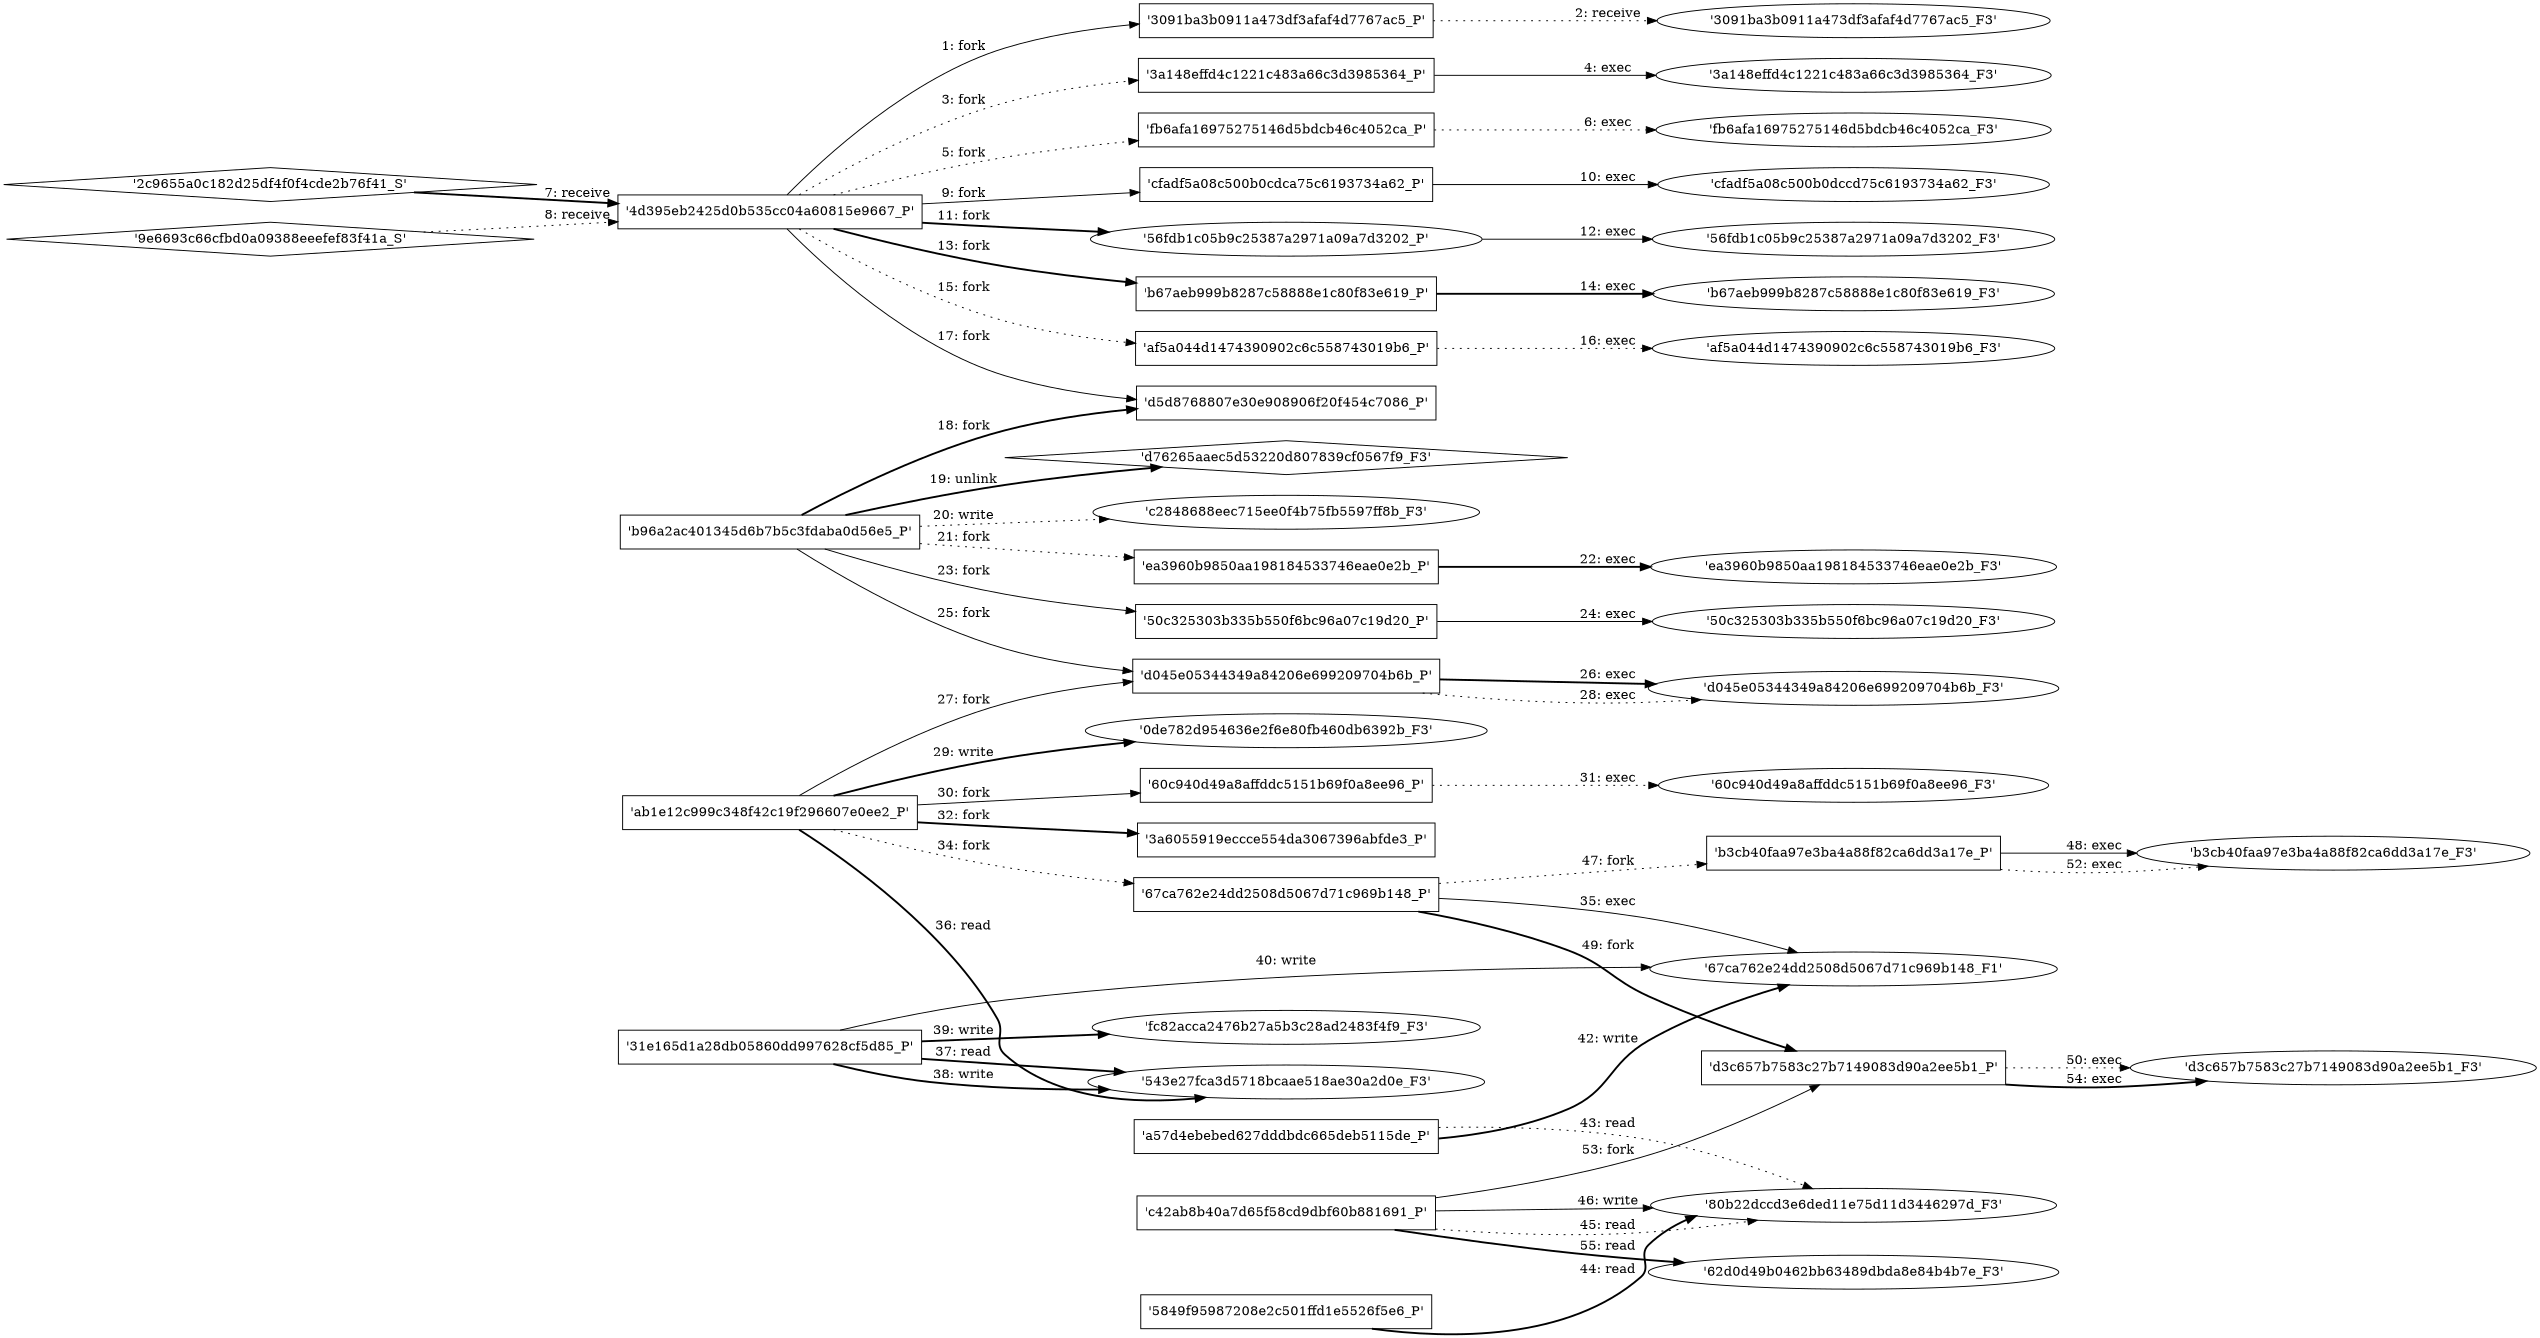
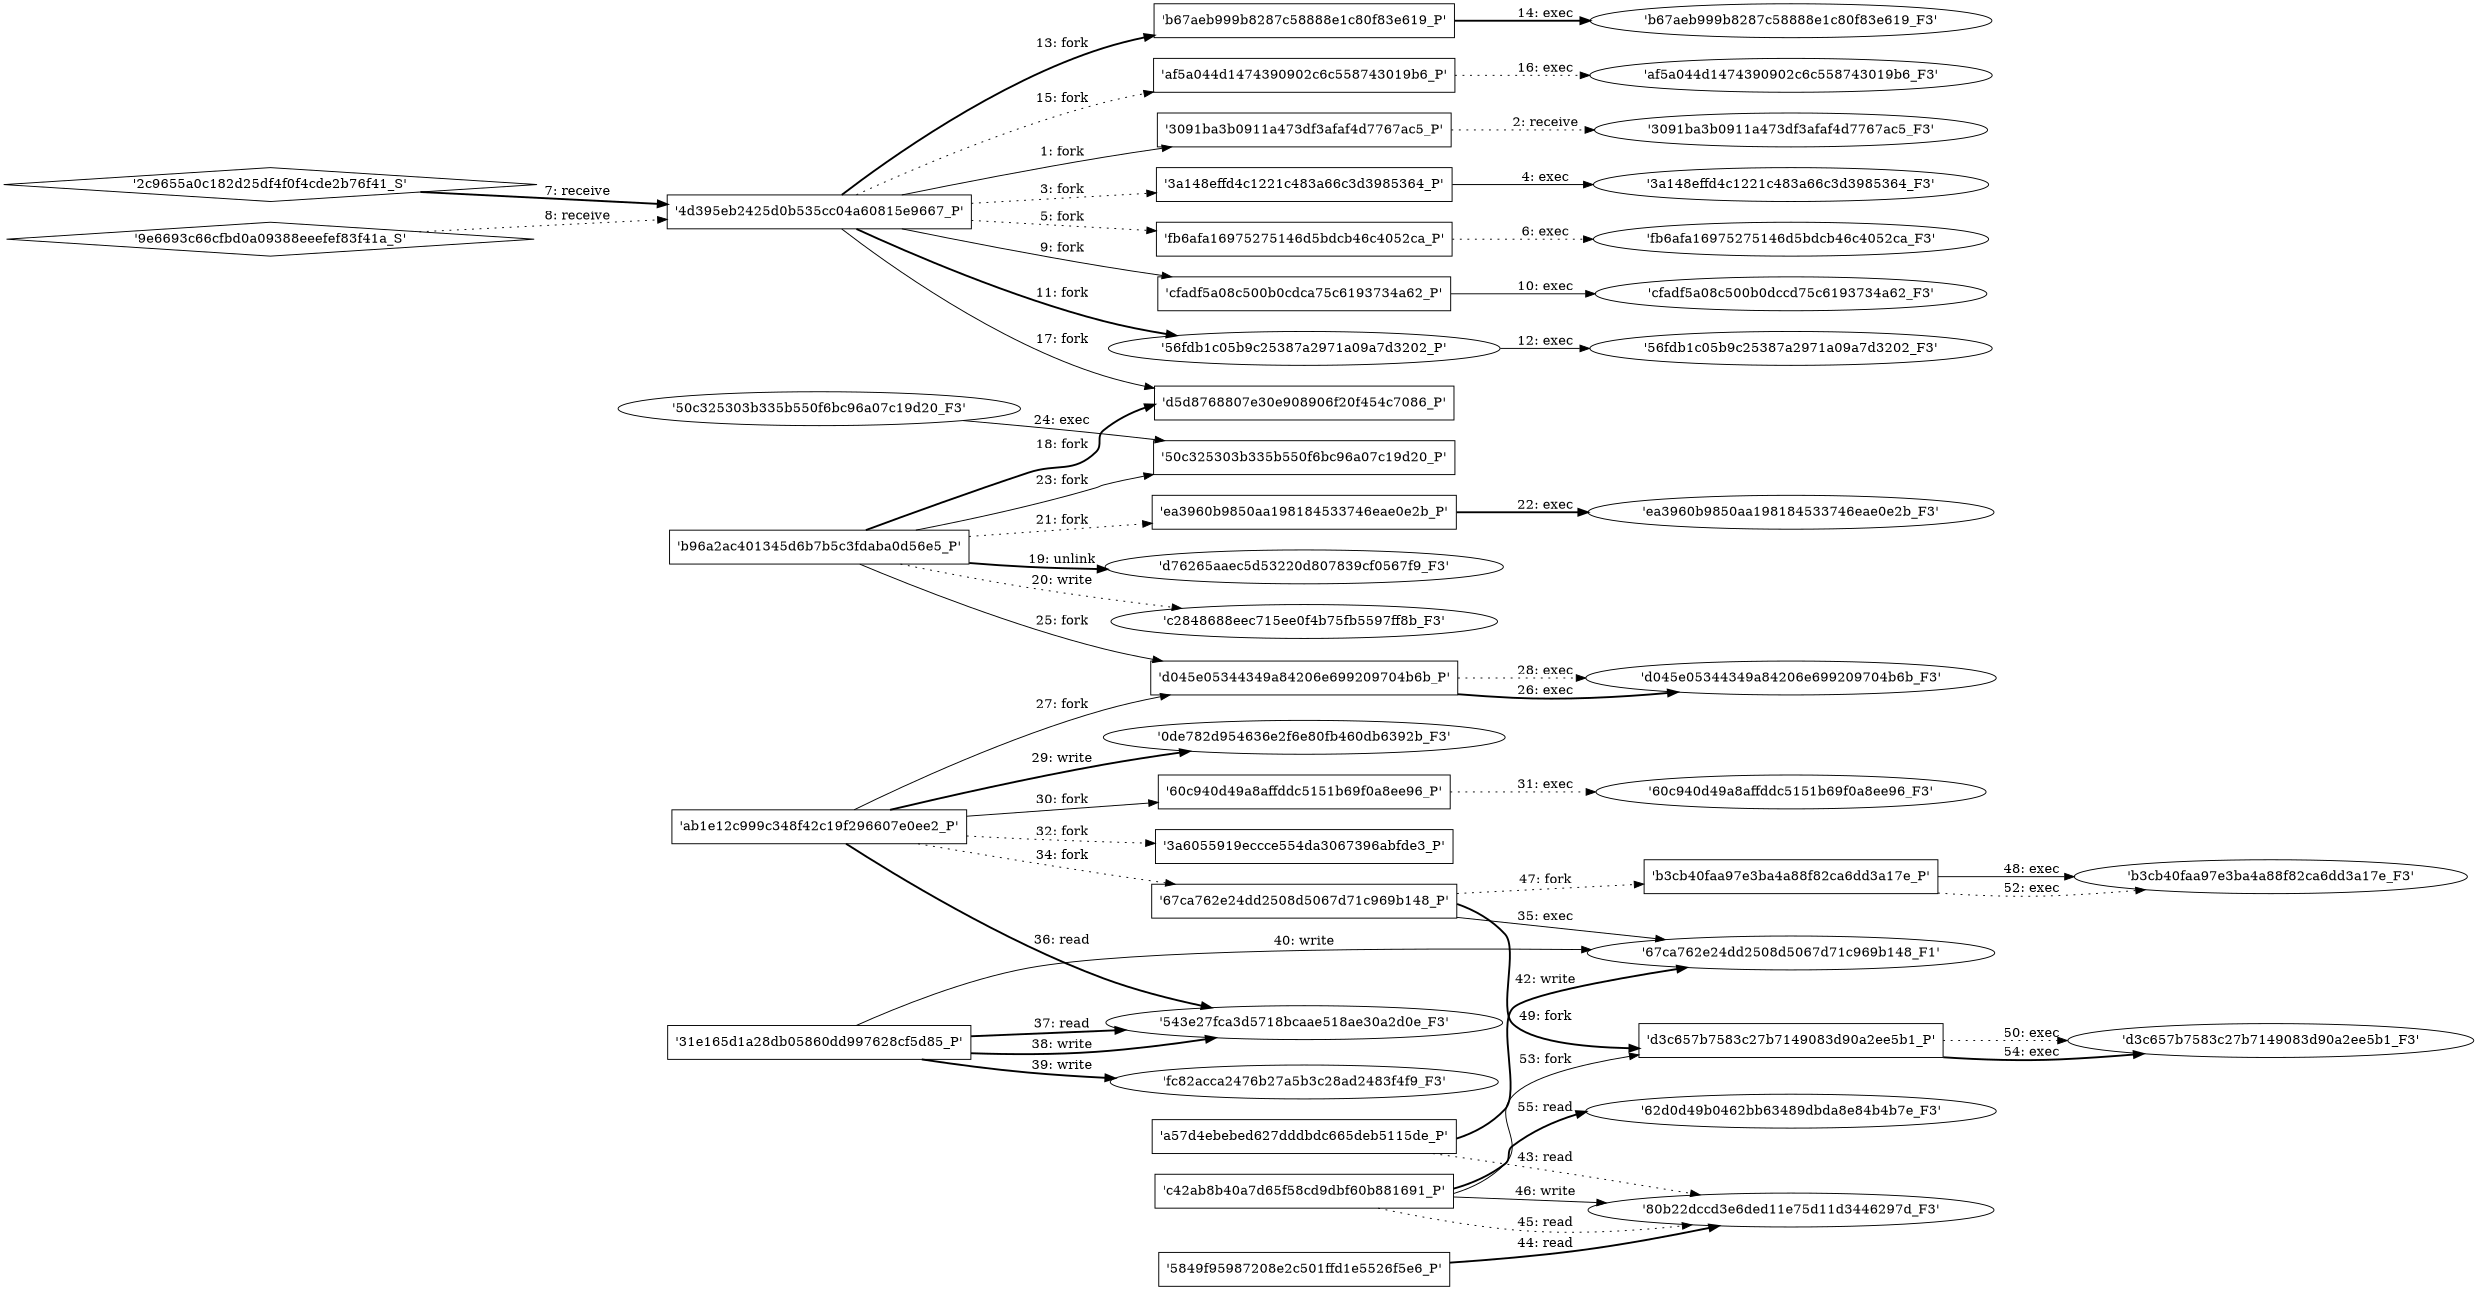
  digraph {
    engine=neato
    fixedsize=false
    fontsize=10
    nodesep=0.3
    rankdir=LR
    ranksep=0
    splines=true
    node [node_type=Process shape=box]
    edge [style=bold]
    "'4d395eb2425d0b535cc04a60815e9667_P'"
    "'3091ba3b0911a473df3afaf4d7767ac5_P'"
    "'3a148effd4c1221c483a66c3d3985364_P'"
    "'fb6afa16975275146d5bdcb46c4052ca_P'"
    "'cfadf5a08c500b0cdca75c6193734a62_P'"
    "'56fdb1c05b9c25387a2971a09a7d3202_P'" [shape=ellipse]
    "'b67aeb999b8287c58888e1c80f83e619_P'"
    "'af5a044d1474390902c6c558743019b6_P'"
    "'d5d8768807e30e908906f20f454c7086_P'"
    "'3091ba3b0911a473df3afaf4d7767ac5_F3'" [node_type=File shape=ellipse]
    "'3a148effd4c1221c483a66c3d3985364_F3'" [node_type=File shape=ellipse]
    "'fb6afa16975275146d5bdcb46c4052ca_F3'" [node_type=File shape=ellipse]
    n13 [label="'cfadf5a08c500b0dccd75c6193734a62_F3'" node_type=File shape=ellipse]
    "'56fdb1c05b9c25387a2971a09a7d3202_F3'" [node_type=File shape=ellipse]
    "'b67aeb999b8287c58888e1c80f83e619_F3'" [node_type=File shape=ellipse]
    "'af5a044d1474390902c6c558743019b6_F3'" [node_type=File shape=ellipse]
    "'2c9655a0c182d25df4f0f4cde2b76f41_S'" [node_type=Socket shape=diamond]
    "'9e6693c66cfbd0a09388eeefef83f41a_S'" [node_type=Socket shape=diamond]
    "'b96a2ac401345d6b7b5c3fdaba0d56e5_P'"
-   "'d76265aaec5d53220d807839cf0567f9_F3'" [node_type=file shape=diamond]
+   "'d76265aaec5d53220d807839cf0567f9_F3'" [node_type=file shape=ellipse]
    "'c2848688eec715ee0f4b75fb5597ff8b_F3'" [node_type=file shape=ellipse]
    "'ea3960b9850aa198184533746eae0e2b_P'"
    "'50c325303b335b550f6bc96a07c19d20_P'"
    "'d045e05344349a84206e699209704b6b_P'"
    "'ea3960b9850aa198184533746eae0e2b_F3'" [node_type=File shape=ellipse]
    "'50c325303b335b550f6bc96a07c19d20_F3'" [node_type=File shape=ellipse]
    "'d045e05344349a84206e699209704b6b_F3'" [node_type=File shape=ellipse]
    "'ab1e12c999c348f42c19f296607e0ee2_P'"
    "'0de782d954636e2f6e80fb460db6392b_F3'" [node_type=file shape=ellipse]
    "'60c940d49a8affddc5151b69f0a8ee96_P'"
    "'3a6055919eccce554da3067396abfde3_P'"
    "'67ca762e24dd2508d5067d71c969b148_P'"
    "'543e27fca3d5718bcaae518ae30a2d0e_F3'" [node_type=file shape=ellipse]
    "'60c940d49a8affddc5151b69f0a8ee96_F3'" [node_type=File shape=ellipse]
    "'67ca762e24dd2508d5067d71c969b148_F1'" [node_type=file shape=ellipse]
    "'b3cb40faa97e3ba4a88f82ca6dd3a17e_P'"
    "'d3c657b7583c27b7149083d90a2ee5b1_P'"
    "'b3cb40faa97e3ba4a88f82ca6dd3a17e_F3'" [node_type=File shape=ellipse]
    "'d3c657b7583c27b7149083d90a2ee5b1_F3'" [node_type=File shape=ellipse]
    "'31e165d1a28db05860dd997628cf5d85_P'"
    "'fc82acca2476b27a5b3c28ad2483f4f9_F3'" [node_type=file shape=ellipse]
    "'a57d4ebebed627dddbdc665deb5115de_P'"
    "'80b22dccd3e6ded11e75d11d3446297d_F3'" [node_type=file shape=ellipse]
    "'5849f95987208e2c501ffd1e5526f5e6_P'"
    "'c42ab8b40a7d65f58cd9dbf60b881691_P'"
    "'62d0d49b0462bb63489dbda8e84b4b7e_F3'" [node_type=file shape=ellipse]
    "'4d395eb2425d0b535cc04a60815e9667_P'" -> "'3091ba3b0911a473df3afaf4d7767ac5_P'" [label="1: fork" style=solid]
    "'4d395eb2425d0b535cc04a60815e9667_P'" -> "'3a148effd4c1221c483a66c3d3985364_P'" [label="3: fork" style=dotted]
    "'4d395eb2425d0b535cc04a60815e9667_P'" -> "'fb6afa16975275146d5bdcb46c4052ca_P'" [label="5: fork" style=dotted]
    "'4d395eb2425d0b535cc04a60815e9667_P'" -> "'cfadf5a08c500b0cdca75c6193734a62_P'" [label="9: fork" style=solid]
    "'4d395eb2425d0b535cc04a60815e9667_P'" -> "'56fdb1c05b9c25387a2971a09a7d3202_P'" [label="11: fork"]
    "'4d395eb2425d0b535cc04a60815e9667_P'" -> "'b67aeb999b8287c58888e1c80f83e619_P'" [label="13: fork"]
    "'4d395eb2425d0b535cc04a60815e9667_P'" -> "'af5a044d1474390902c6c558743019b6_P'" [label="15: fork" style=dotted]
    "'4d395eb2425d0b535cc04a60815e9667_P'" -> "'d5d8768807e30e908906f20f454c7086_P'" [label="17: fork" style=solid]
    "'3091ba3b0911a473df3afaf4d7767ac5_P'" -> "'3091ba3b0911a473df3afaf4d7767ac5_F3'" [label="2: receive" style=dotted]
    "'3a148effd4c1221c483a66c3d3985364_P'" -> "'3a148effd4c1221c483a66c3d3985364_F3'" [label="4: exec" style=solid]
    "'fb6afa16975275146d5bdcb46c4052ca_P'" -> "'fb6afa16975275146d5bdcb46c4052ca_F3'" [label="6: exec" style=dotted]
    "'cfadf5a08c500b0cdca75c6193734a62_P'" -> n13 [label="10: exec" style=solid]
    "'56fdb1c05b9c25387a2971a09a7d3202_P'" -> "'56fdb1c05b9c25387a2971a09a7d3202_F3'" [label="12: exec" style=solid]
    "'b67aeb999b8287c58888e1c80f83e619_P'" -> "'b67aeb999b8287c58888e1c80f83e619_F3'" [label="14: exec"]
    "'af5a044d1474390902c6c558743019b6_P'" -> "'af5a044d1474390902c6c558743019b6_F3'" [label="16: exec" style=dotted]
    "'2c9655a0c182d25df4f0f4cde2b76f41_S'" -> "'4d395eb2425d0b535cc04a60815e9667_P'" [label="7: receive"]
    "'9e6693c66cfbd0a09388eeefef83f41a_S'" -> "'4d395eb2425d0b535cc04a60815e9667_P'" [label="8: receive" style=dotted]
    "'b96a2ac401345d6b7b5c3fdaba0d56e5_P'" -> "'d5d8768807e30e908906f20f454c7086_P'" [label="18: fork"]
    "'b96a2ac401345d6b7b5c3fdaba0d56e5_P'" -> "'d76265aaec5d53220d807839cf0567f9_F3'" [label="19: unlink"]
    "'b96a2ac401345d6b7b5c3fdaba0d56e5_P'" -> "'c2848688eec715ee0f4b75fb5597ff8b_F3'" [label="20: write" style=dotted]
    "'b96a2ac401345d6b7b5c3fdaba0d56e5_P'" -> "'ea3960b9850aa198184533746eae0e2b_P'" [label="21: fork" style=dotted]
    "'b96a2ac401345d6b7b5c3fdaba0d56e5_P'" -> "'50c325303b335b550f6bc96a07c19d20_P'" [label="23: fork" style=solid]
    "'b96a2ac401345d6b7b5c3fdaba0d56e5_P'" -> "'d045e05344349a84206e699209704b6b_P'" [label="25: fork" style=solid]
    "'ea3960b9850aa198184533746eae0e2b_P'" -> "'ea3960b9850aa198184533746eae0e2b_F3'" [label="22: exec"]
-   "'50c325303b335b550f6bc96a07c19d20_P'" -> "'50c325303b335b550f6bc96a07c19d20_F3'" [label="24: exec" style=solid]
+   "'50c325303b335b550f6bc96a07c19d20_F3'" -> "'50c325303b335b550f6bc96a07c19d20_P'" [label="24: exec" style=solid]
    "'d045e05344349a84206e699209704b6b_P'" -> "'d045e05344349a84206e699209704b6b_F3'" [label="26: exec"]
    "'d045e05344349a84206e699209704b6b_P'" -> "'d045e05344349a84206e699209704b6b_F3'" [label="28: exec" style=dotted]
    "'ab1e12c999c348f42c19f296607e0ee2_P'" -> "'d045e05344349a84206e699209704b6b_P'" [label="27: fork" style=solid]
    "'ab1e12c999c348f42c19f296607e0ee2_P'" -> "'0de782d954636e2f6e80fb460db6392b_F3'" [label="29: write"]
    "'ab1e12c999c348f42c19f296607e0ee2_P'" -> "'60c940d49a8affddc5151b69f0a8ee96_P'" [label="30: fork" style=solid]
-   "'ab1e12c999c348f42c19f296607e0ee2_P'" -> "'3a6055919eccce554da3067396abfde3_P'" [label="32: fork"]
+   "'ab1e12c999c348f42c19f296607e0ee2_P'" -> "'3a6055919eccce554da3067396abfde3_P'" [label="32: fork" style=dotted]
    "'ab1e12c999c348f42c19f296607e0ee2_P'" -> "'67ca762e24dd2508d5067d71c969b148_P'" [label="34: fork" style=dotted]
    "'ab1e12c999c348f42c19f296607e0ee2_P'" -> "'543e27fca3d5718bcaae518ae30a2d0e_F3'" [label="36: read"]
    "'60c940d49a8affddc5151b69f0a8ee96_P'" -> "'60c940d49a8affddc5151b69f0a8ee96_F3'" [label="31: exec" style=dotted]
    "'67ca762e24dd2508d5067d71c969b148_P'" -> "'67ca762e24dd2508d5067d71c969b148_F1'" [label="35: exec" style=solid]
    "'67ca762e24dd2508d5067d71c969b148_P'" -> "'b3cb40faa97e3ba4a88f82ca6dd3a17e_P'" [label="47: fork" style=dotted]
    "'67ca762e24dd2508d5067d71c969b148_P'" -> "'d3c657b7583c27b7149083d90a2ee5b1_P'" [label="49: fork"]
    "'b3cb40faa97e3ba4a88f82ca6dd3a17e_P'" -> "'b3cb40faa97e3ba4a88f82ca6dd3a17e_F3'" [label="48: exec" style=solid]
    "'b3cb40faa97e3ba4a88f82ca6dd3a17e_P'" -> "'b3cb40faa97e3ba4a88f82ca6dd3a17e_F3'" [label="52: exec" style=dotted]
    "'d3c657b7583c27b7149083d90a2ee5b1_P'" -> "'d3c657b7583c27b7149083d90a2ee5b1_F3'" [label="50: exec" style=dotted]
    "'d3c657b7583c27b7149083d90a2ee5b1_P'" -> "'d3c657b7583c27b7149083d90a2ee5b1_F3'" [label="54: exec"]
    "'31e165d1a28db05860dd997628cf5d85_P'" -> "'543e27fca3d5718bcaae518ae30a2d0e_F3'" [label="37: read"]
    "'31e165d1a28db05860dd997628cf5d85_P'" -> "'543e27fca3d5718bcaae518ae30a2d0e_F3'" [label="38: write"]
    "'31e165d1a28db05860dd997628cf5d85_P'" -> "'67ca762e24dd2508d5067d71c969b148_F1'" [label="40: write" style=solid]
    "'31e165d1a28db05860dd997628cf5d85_P'" -> "'fc82acca2476b27a5b3c28ad2483f4f9_F3'" [label="39: write"]
    "'a57d4ebebed627dddbdc665deb5115de_P'" -> "'67ca762e24dd2508d5067d71c969b148_F1'" [label="42: write"]
    "'a57d4ebebed627dddbdc665deb5115de_P'" -> "'80b22dccd3e6ded11e75d11d3446297d_F3'" [label="43: read" style=dotted]
    "'5849f95987208e2c501ffd1e5526f5e6_P'" -> "'80b22dccd3e6ded11e75d11d3446297d_F3'" [label="44: read"]
    "'c42ab8b40a7d65f58cd9dbf60b881691_P'" -> "'d3c657b7583c27b7149083d90a2ee5b1_P'" [label="53: fork" style=solid]
    "'c42ab8b40a7d65f58cd9dbf60b881691_P'" -> "'80b22dccd3e6ded11e75d11d3446297d_F3'" [label="45: read" style=dotted]
    "'c42ab8b40a7d65f58cd9dbf60b881691_P'" -> "'80b22dccd3e6ded11e75d11d3446297d_F3'" [label="46: write" style=solid]
    "'c42ab8b40a7d65f58cd9dbf60b881691_P'" -> "'62d0d49b0462bb63489dbda8e84b4b7e_F3'" [label="55: read"]
  }
